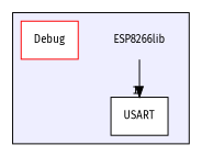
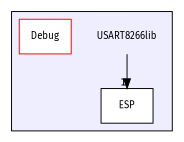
  digraph {
    compound=true
    fontname="Fira Sans"
    node [fontname="Fira Sans" fontsize=10 shape=box fillcolor=white style=filled]
-   n1 [label=ESP8266lib shape=plaintext fillcolor="" style=""]
+   n1 [label=USART8266lib shape=plaintext fillcolor="" style=""]
    n2 [color=red label=Debug]
-   n3 [color=black label=USART]
+   n3 [color=black label=ESP]
    subgraph cluster_1 {
      bgcolor="#eeeeff"
      pencolor=black
      n1
      n2
      n3
    }
    n1 -> n3 [headlabel=1 labeldistance=1.5 labelfontname=Helvetica labelfontsize=10 fontname="Fira Sans"]
  }
